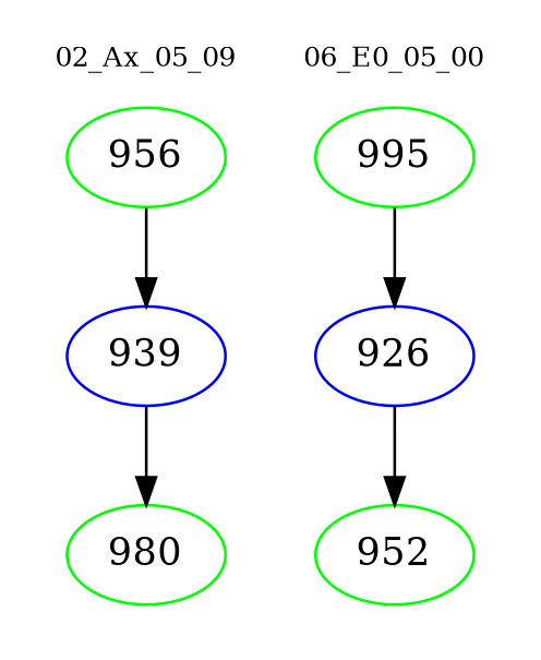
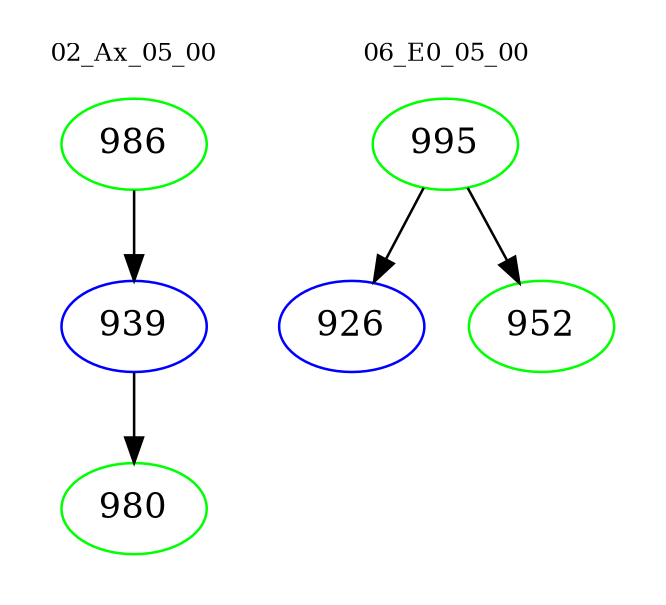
  digraph {
    node [color=green]
    edge [color=black]
-   n1 [label=956]
+   n1 [label=986]
    n2 [color=blue label=939]
    n3 [label=980]
    n4 [label=995]
    n5 [color=blue label=926]
    n6 [label=952]
    subgraph cluster_1 {
      color=white
      fontsize=10
-     label="02_Ax_05_09"
+     label="02_Ax_05_00"
      n1
      n2
      n3
    }
    subgraph cluster_2 {
      color=white
      fontsize=10
      label="06_E0_05_00"
      n4
      n5
      n6
    }
    n1 -> n2
    n2 -> n3
    n4 -> n5
-   n5 -> n6
+   n4 -> n6
  }
